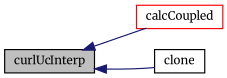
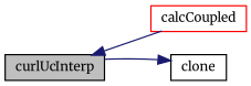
  digraph {
    fontname=Merriweather
    rankdir=LR
    node [color=black fontname=Merriweather fontsize=10 shape=record]
    edge [color=midnightblue dir=back fontname=Merriweather fontsize=10 labelfontname=Helvetica labelfontsize=10 style=solid]
    n1 [fillcolor=grey75 fontcolor=black height=0.2 label=curlUcInterp style=filled width=0.4]
    n2 [color=red height=0.2 label=calcCoupled width=0.4]
    n3 [height=0.2 label=clone width=0.4]
    n1 -> n2
-   n1 -> n3
+   n3 -> n1
  }
